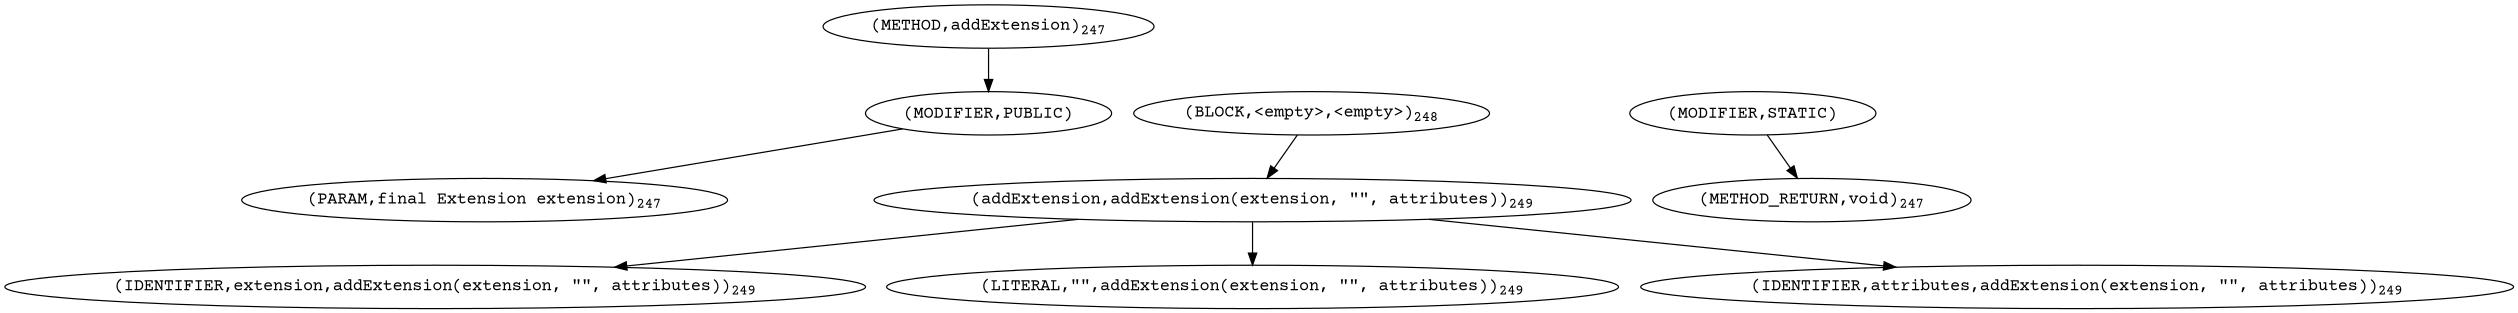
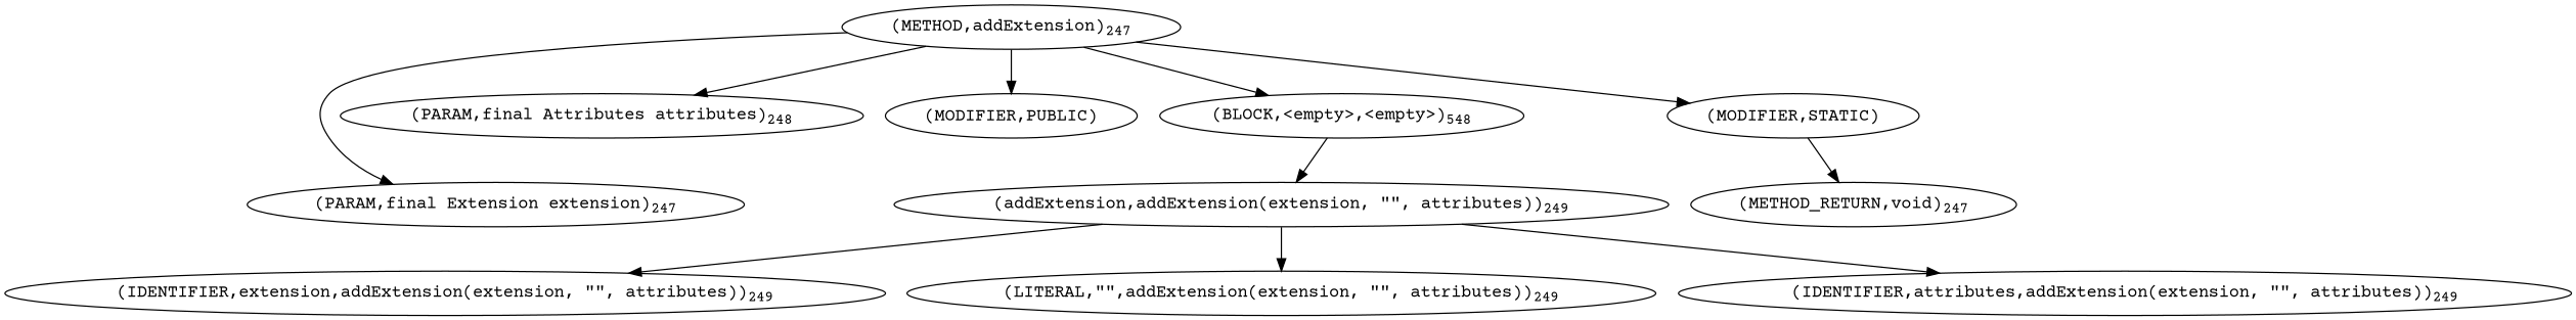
  digraph {
    fontname="Courier Prime"
    node [fontname="Courier Prime"]
    edge [fontname="Courier Prime"]
    n1 [label=<(METHOD,addExtension)<SUB>247</SUB>>]
    n2 [label=<(PARAM,final Extension extension)<SUB>247</SUB>>]
-   n4 [label=<(BLOCK,&lt;empty&gt;,&lt;empty&gt;)<SUB>248</SUB>>]
+   n3 [label=<(PARAM,final Attributes attributes)<SUB>248</SUB>>]
+   n4 [label=<(BLOCK,&lt;empty&gt;,&lt;empty&gt;)<SUB>548</SUB>>]
    n5 [label=<(MODIFIER,PUBLIC)>]
    n6 [label=<(MODIFIER,STATIC)>]
    n7 [label=<(addExtension,addExtension(extension, &quot;&quot;, attributes))<SUB>249</SUB>>]
    n8 [label=<(METHOD_RETURN,void)<SUB>247</SUB>>]
    n9 [label=<(IDENTIFIER,extension,addExtension(extension, &quot;&quot;, attributes))<SUB>249</SUB>>]
    n10 [label=<(LITERAL,&quot;&quot;,addExtension(extension, &quot;&quot;, attributes))<SUB>249</SUB>>]
    n11 [label=<(IDENTIFIER,attributes,addExtension(extension, &quot;&quot;, attributes))<SUB>249</SUB>>]
-   n5 -> n2
+   n1 -> n2
+   n1 -> n3
+   n1 -> n4
    n1 -> n5
+   n1 -> n6
    n4 -> n7
    n6 -> n8
    n7 -> n9
    n7 -> n10
    n7 -> n11
  }
